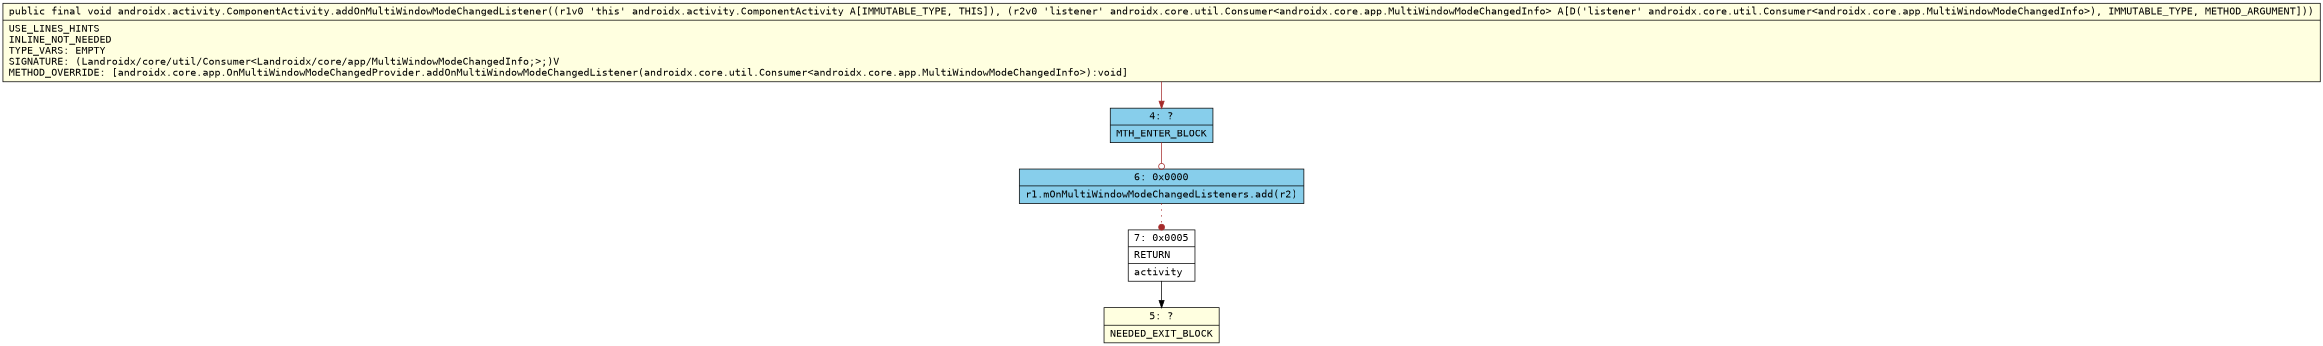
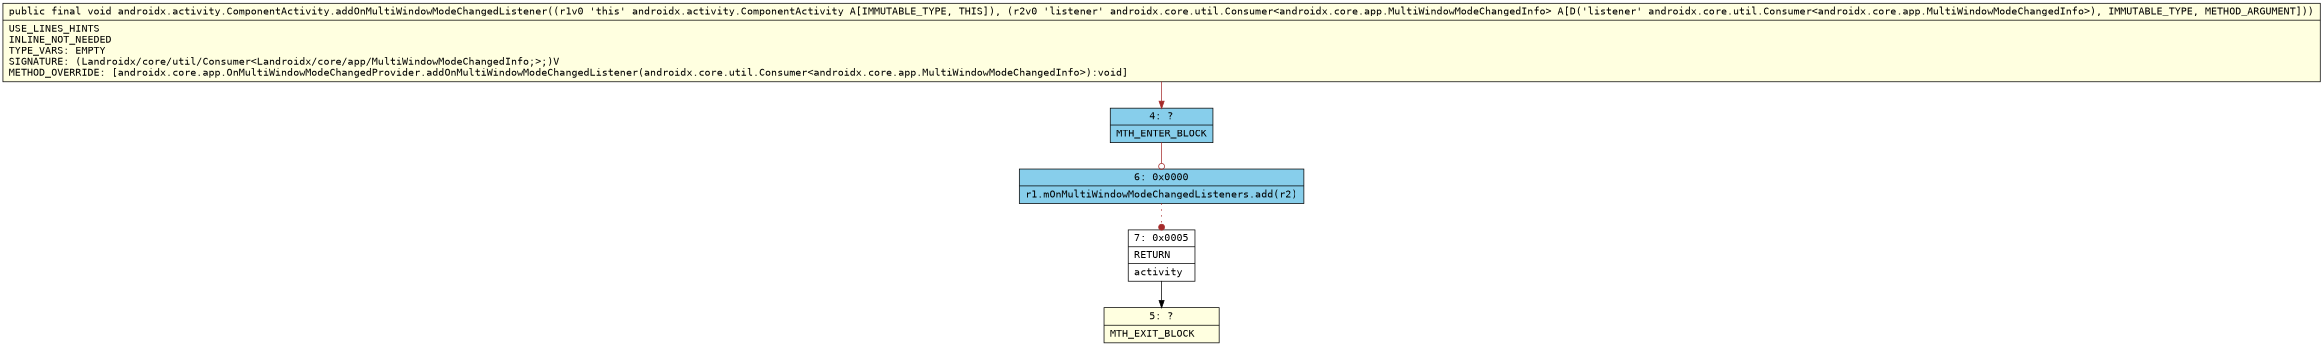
  digraph {
    fontname="DejaVu Sans Mono"
    node [fillcolor=skyblue fontname="DejaVu Sans Mono" shape=record style=filled]
    edge [arrowhead=normal color=brown fontname="DejaVu Sans Mono" style=solid]
    n1 [label="{4\:\ ?|MTH_ENTER_BLOCK\l}"]
    n2 [label="{6\:\ 0x0000|r1.mOnMultiWindowModeChangedListeners.add(r2)\l}"]
    n3 [fillcolor=white label="{7\:\ 0x0005|RETURN\l|activity\l}"]
-   n4 [fillcolor=lightyellow label="{5\:\ ?|NEEDED_EXIT_BLOCK\l}"]
+   n4 [fillcolor=lightyellow label="{5\:\ ?|MTH_EXIT_BLOCK\l}"]
    n5 [fillcolor=lightyellow label="{public final void androidx.activity.ComponentActivity.addOnMultiWindowModeChangedListener((r1v0 'this' androidx.activity.ComponentActivity A[IMMUTABLE_TYPE, THIS]), (r2v0 'listener' androidx.core.util.Consumer\<androidx.core.app.MultiWindowModeChangedInfo\> A[D('listener' androidx.core.util.Consumer\<androidx.core.app.MultiWindowModeChangedInfo\>), IMMUTABLE_TYPE, METHOD_ARGUMENT]))  | USE_LINES_HINTS\lINLINE_NOT_NEEDED\lTYPE_VARS: EMPTY\lSIGNATURE: (Landroidx\/core\/util\/Consumer\<Landroidx\/core\/app\/MultiWindowModeChangedInfo;\>;)V\lMETHOD_OVERRIDE: [androidx.core.app.OnMultiWindowModeChangedProvider.addOnMultiWindowModeChangedListener(androidx.core.util.Consumer\<androidx.core.app.MultiWindowModeChangedInfo\>):void]\l}"]
    n1 -> n2 [arrowhead=odot]
    n2 -> n3 [arrowhead=dot style=dotted]
    n3 -> n4 [color=black]
    n5 -> n1
  }
